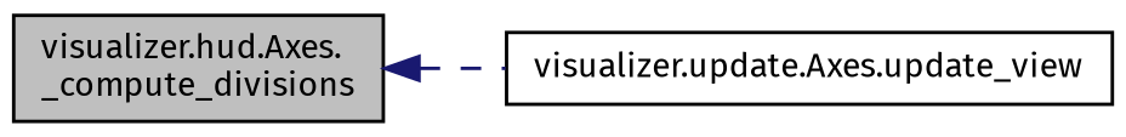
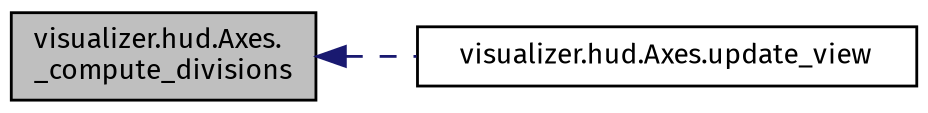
  digraph {
    rankdir=LR
    fontname="Fira Sans"
    node [color=black fontname="Fira Sans" fontsize=10 shape=record style=filled]
    n1 [fillcolor=grey75 fontcolor=black height=0.2 label="visualizer.hud.Axes.\l_compute_divisions" width=0.4]
-   n2 [fillcolor=white height=0.2 label="visualizer.update.Axes.update_view" width=0.4]
+   n2 [fillcolor=white height=0.2 label="visualizer.hud.Axes.update_view" width=0.4]
    n1 -> n2 [color=midnightblue dir=back fontname="Fira Sans" fontsize=10 labelfontname=Helvetica labelfontsize=10 style=dashed]
  }
